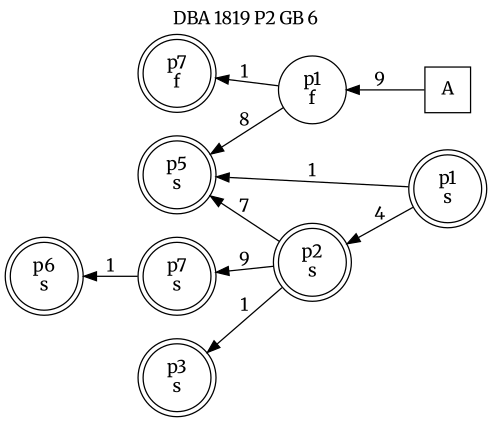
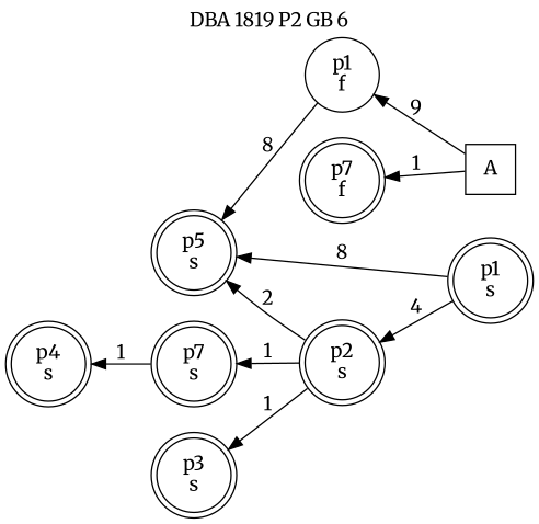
  digraph {
    fontname=Merriweather
    label=" DBA 1819 P2 GB 6 "
    labelloc=tl
    rankdir=RL
    node [fontname=Merriweather shape=doublecircle]
    edge [fontname=Merriweather]
    n1 [label=A shape=square]
    n2 [label="p1\nf" shape=circle]
    n3 [label="p7\nf"]
    n4 [label="p5\ns"]
    n5 [label="p1\ns"]
    n6 [label="p2\ns"]
    n7 [label="p7\ns"]
    n8 [label="p3\ns"]
-   n9 [label="p6\ns"]
+   n9 [label="p4\ns"]
    n1 -> n2 [label=9]
-   n2 -> n3 [label=1]
+   n1 -> n3 [label=1]
    n2 -> n4 [label=8]
-   n5 -> n4 [label=1]
+   n5 -> n4 [label=8]
    n5 -> n6 [label=4]
-   n6 -> n4 [label=7]
-   n6 -> n7 [label=9]
+   n6 -> n4 [label=2]
+   n6 -> n7 [label=1]
    n6 -> n8 [label=1]
    n7 -> n9 [label=1]
  }
